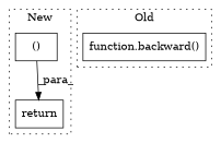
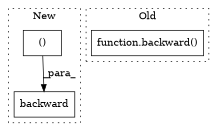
  digraph {
    node [shape=box]
    n1 [a=54 l=54 label="()" s=3879]
-   n2 [a=93 l=7 label=return s=3870]
+   n2 [a=93 l=7 label=backward s=3870]
    n3 [a=75 l="9,1" label="function.backward()" s="3442,3555"]
    subgraph cluster_1 {
      label=New
      style=dotted
      n1
      n2
    }
    subgraph cluster_2 {
      label=Old
      style=dotted
      n3
    }
    n1 -> n2 [label=_para_]
  }
